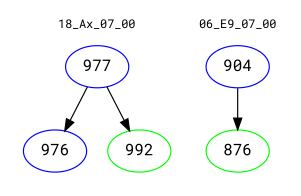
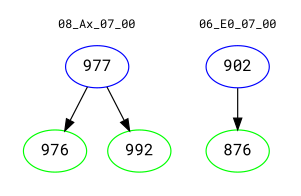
  digraph {
    fontname="Roboto Mono"
    node [color=green fontname="Roboto Mono"]
    edge [color=black fontname="Roboto Mono"]
    n1 [color=blue label=977]
-   n2 [color=blue label=976]
+   n2 [label=976]
    n3 [label=992]
-   n4 [color=blue label=904]
+   n4 [color=blue label=902]
    n5 [label=876]
    subgraph cluster_1 {
      color=white
      fontsize=10
-     label="18_Ax_07_00"
+     label="08_Ax_07_00"
      n1
      n2
      n3
    }
    subgraph cluster_2 {
      color=white
      fontsize=10
-     label="06_E9_07_00"
+     label="06_E0_07_00"
      n4
      n5
    }
    n1 -> n2
    n1 -> n3
    n4 -> n5
  }
